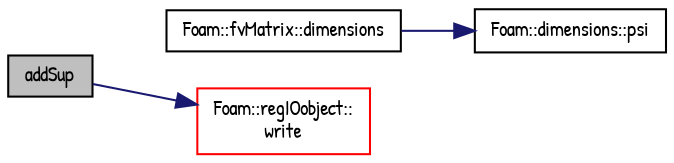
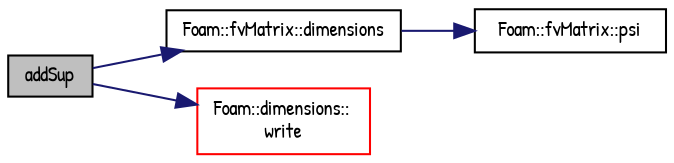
  digraph {
    fontname="Patrick Hand"
    rankdir=LR
    node [color=black fontname="Patrick Hand" fontsize=10 shape=record]
    edge [color=midnightblue fontname="Patrick Hand" fontsize=10 labelfontname=Helvetica labelfontsize=10 style=solid]
    n1 [fillcolor=grey75 fontcolor=black height=0.2 label=addSup style=filled width=0.4]
    n2 [height=0.2 label="Foam::fvMatrix::dimensions" width=0.4]
-   n3 [color=red height=0.2 label="Foam::regIOobject::\lwrite" width=0.4]
-   n4 [height=0.2 label="Foam::dimensions::psi" width=0.4]
+   n3 [color=red height=0.2 label="Foam::dimensions::\lwrite" width=0.4]
+   n4 [height=0.2 label="Foam::fvMatrix::psi" width=0.4]
+   n1 -> n2
    n1 -> n3
    n2 -> n4
  }
